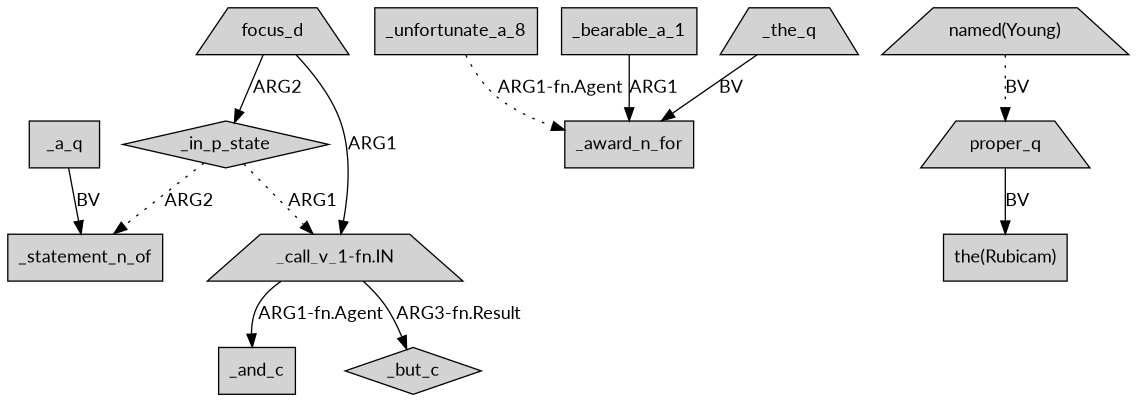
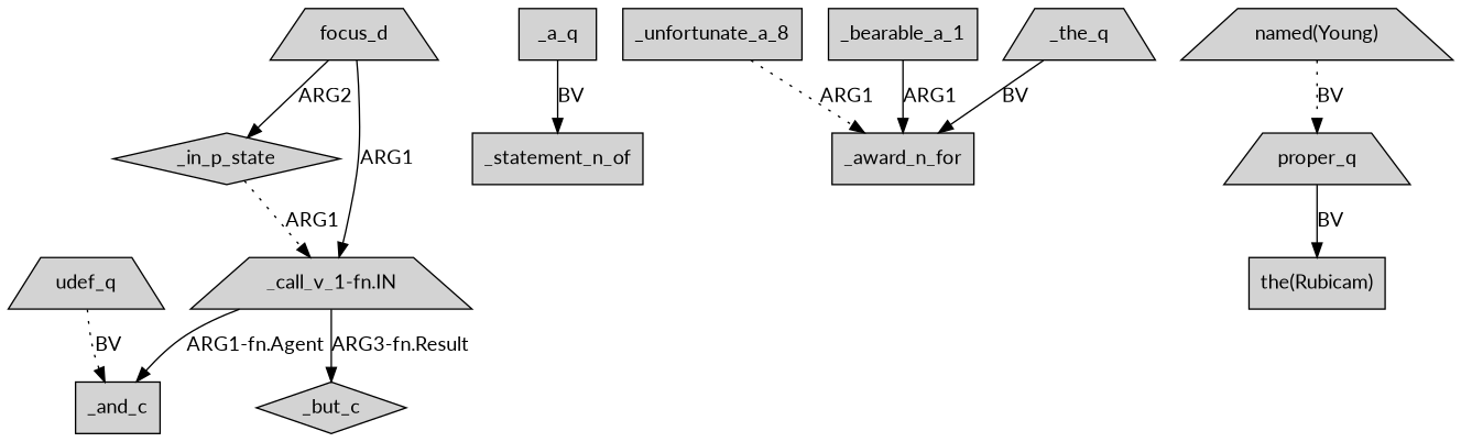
  digraph {
    fontname=Lato
    node [fontname=Lato shape=box style=filled]
    edge [fontname=Lato style=solid]
    _in_p_state [shape=diamond]
    _statement_n_of
    "_call_v_1-fn.IN" [shape=trapezium]
    _and_c
    _but_c [shape=diamond]
    _a_q
    n7 [label=_unfortunate_a_8]
    _award_n_for
    focus_d [shape=trapezium]
    proper_q [shape=trapezium]
    n11 [label="the(Rubicam)"]
    "named(Young)" [shape=trapezium]
+   udef_q [shape=trapezium]
    _bearable_a_1
    _the_q [shape=trapezium]
-   _in_p_state -> _statement_n_of [label=ARG2 style=dotted]
    _in_p_state -> "_call_v_1-fn.IN" [label=ARG1 style=dotted]
    "_call_v_1-fn.IN" -> _and_c [label="ARG1-fn.Agent"]
    "_call_v_1-fn.IN" -> _but_c [label="ARG3-fn.Result"]
    _a_q -> _statement_n_of [label=BV]
-   n7 -> _award_n_for [label="ARG1-fn.Agent" style=dotted]
+   n7 -> _award_n_for [label=ARG1 style=dotted]
    focus_d -> _in_p_state [label=ARG2]
    focus_d -> "_call_v_1-fn.IN" [label=ARG1]
    proper_q -> n11 [label=BV]
    "named(Young)" -> proper_q [label=BV style=dotted]
+   udef_q -> _and_c [label=BV style=dotted]
    _bearable_a_1 -> _award_n_for [label=ARG1]
    _the_q -> _award_n_for [label=BV]
  }
